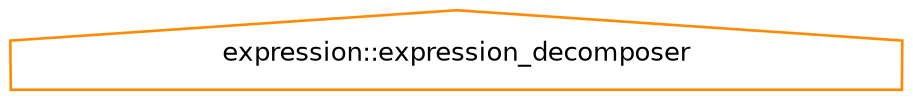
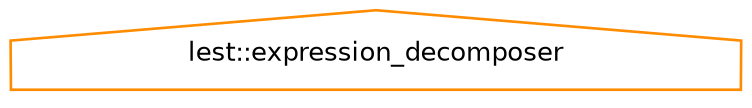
  digraph {
    rankdir=LR
-   n1 [color=darkorange fillcolor=white fontname=Helvetica fontsize=10 height=0.2 label="expression::expression_decomposer" shape=house style=filled width=0.4]
+   n1 [color=darkorange fillcolor=white fontname=Helvetica fontsize=10 height=0.2 label="lest::expression_decomposer" shape=house style=filled width=0.4]
  }
